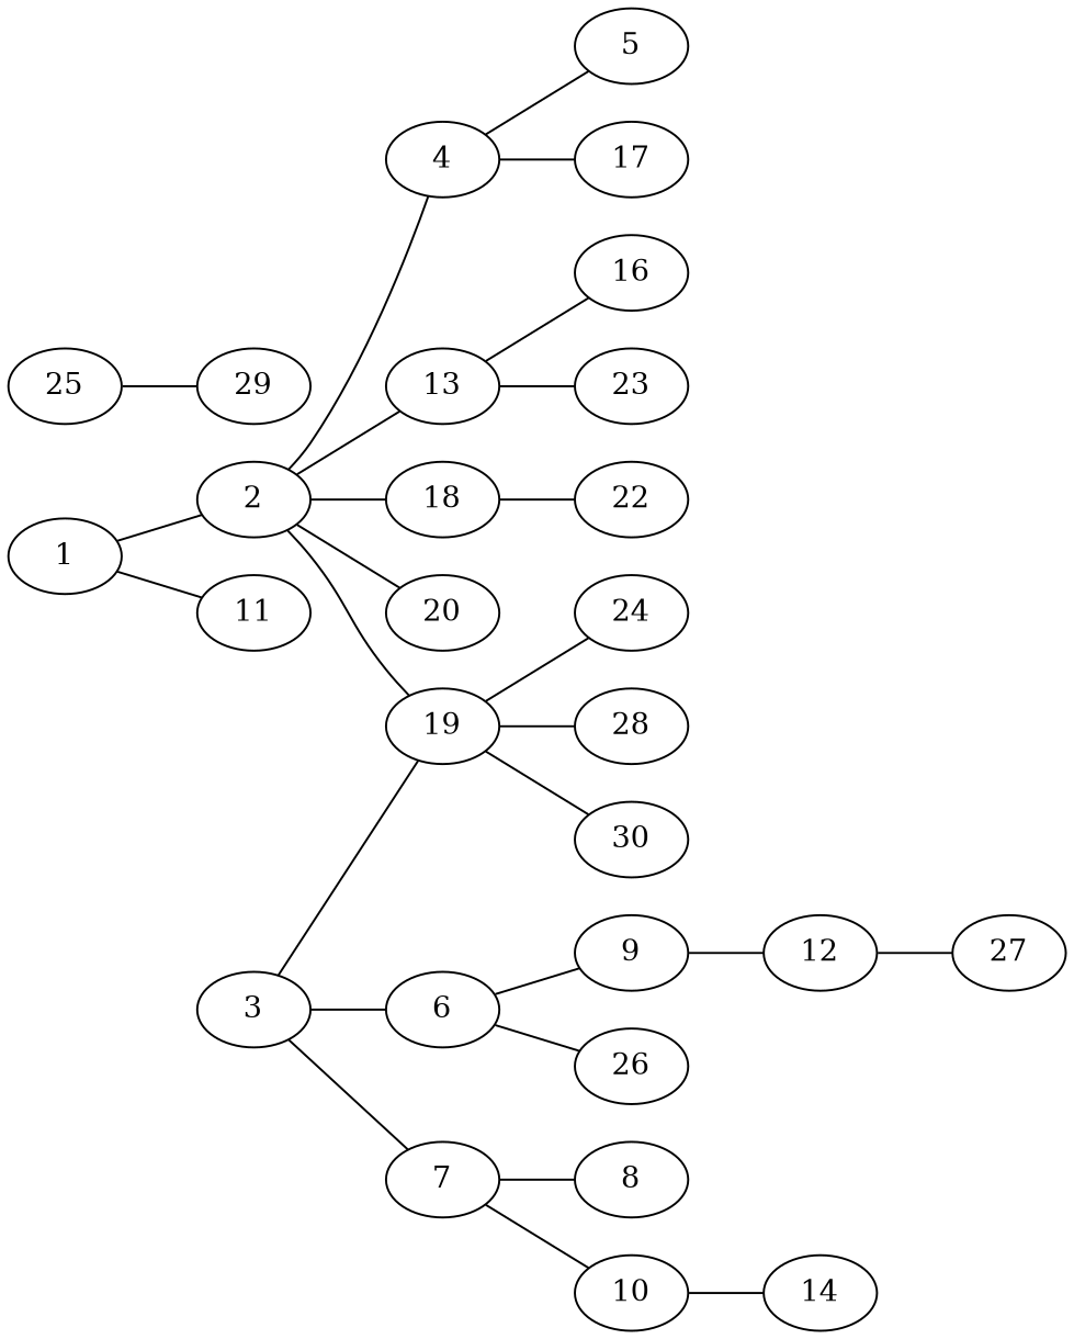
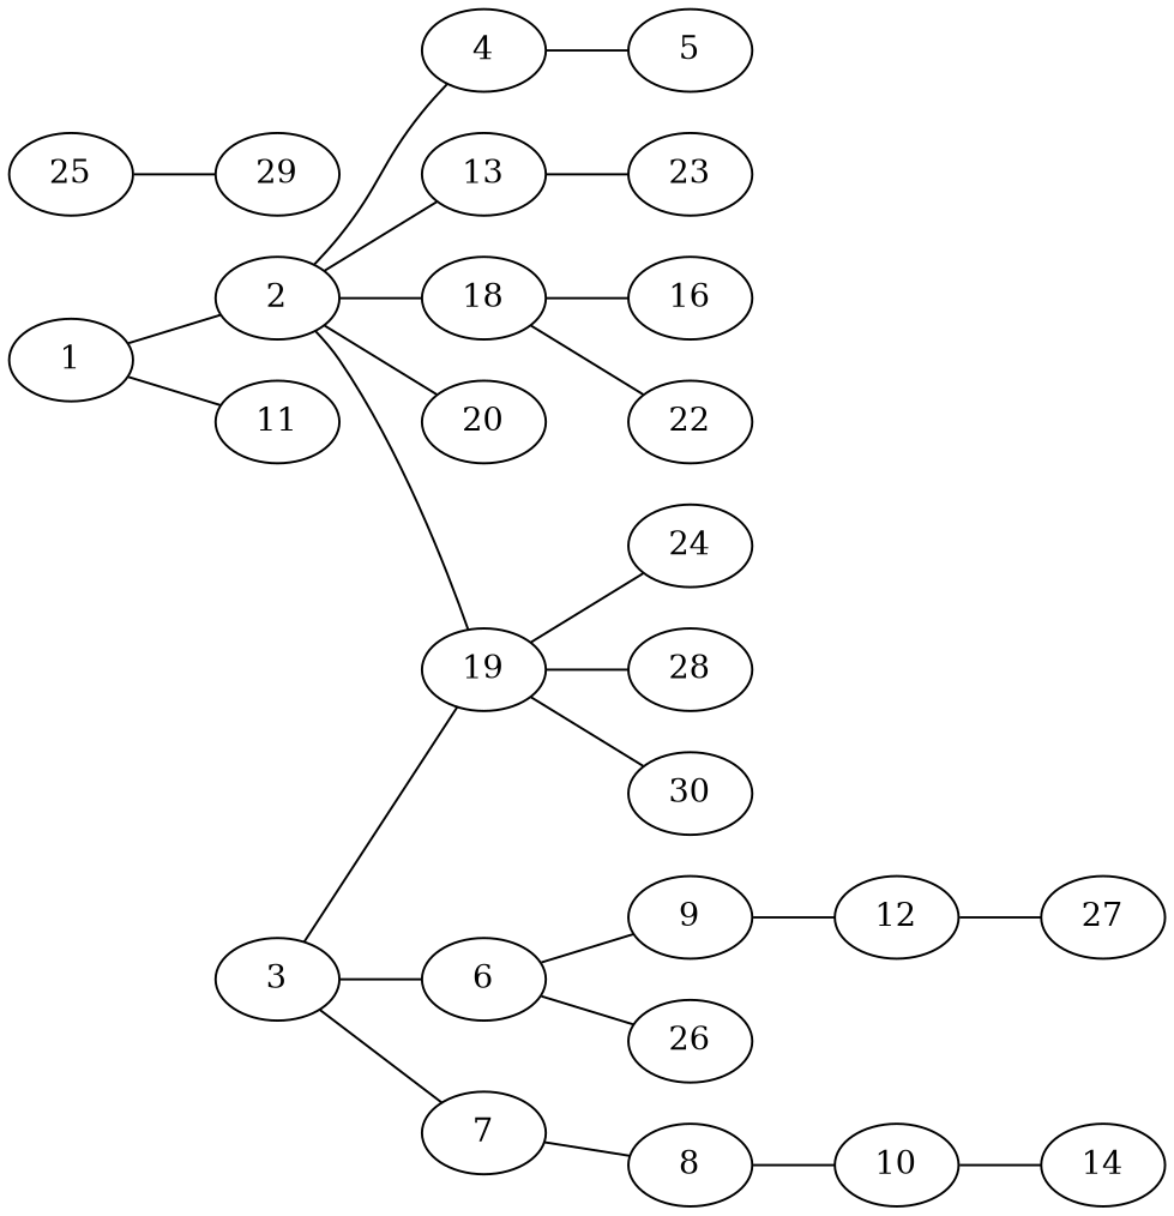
  graph {
    rankdir=LR
    1
    2
    11
    4
    13
    18
    20
    19
    3
    6
    7
    5
-   17
    16
    23
    22
    9
    26
    8
    10
    24
    28
    30
    12
    14
    27
    25
    29
    1 -- 2
    1 -- 11
    2 -- 4
    2 -- 13
    2 -- 18
    2 -- 20
    2 -- 19
    4 -- 5
-   4 -- 17
-   13 -- 16
+   18 -- 16
    13 -- 23
    18 -- 22
    19 -- 24
    19 -- 28
    19 -- 30
    3 -- 19
    3 -- 6
    3 -- 7
    6 -- 9
    6 -- 26
    7 -- 8
-   7 -- 10
+   8 -- 10
    9 -- 12
    10 -- 14
    12 -- 27
    25 -- 29
  }
